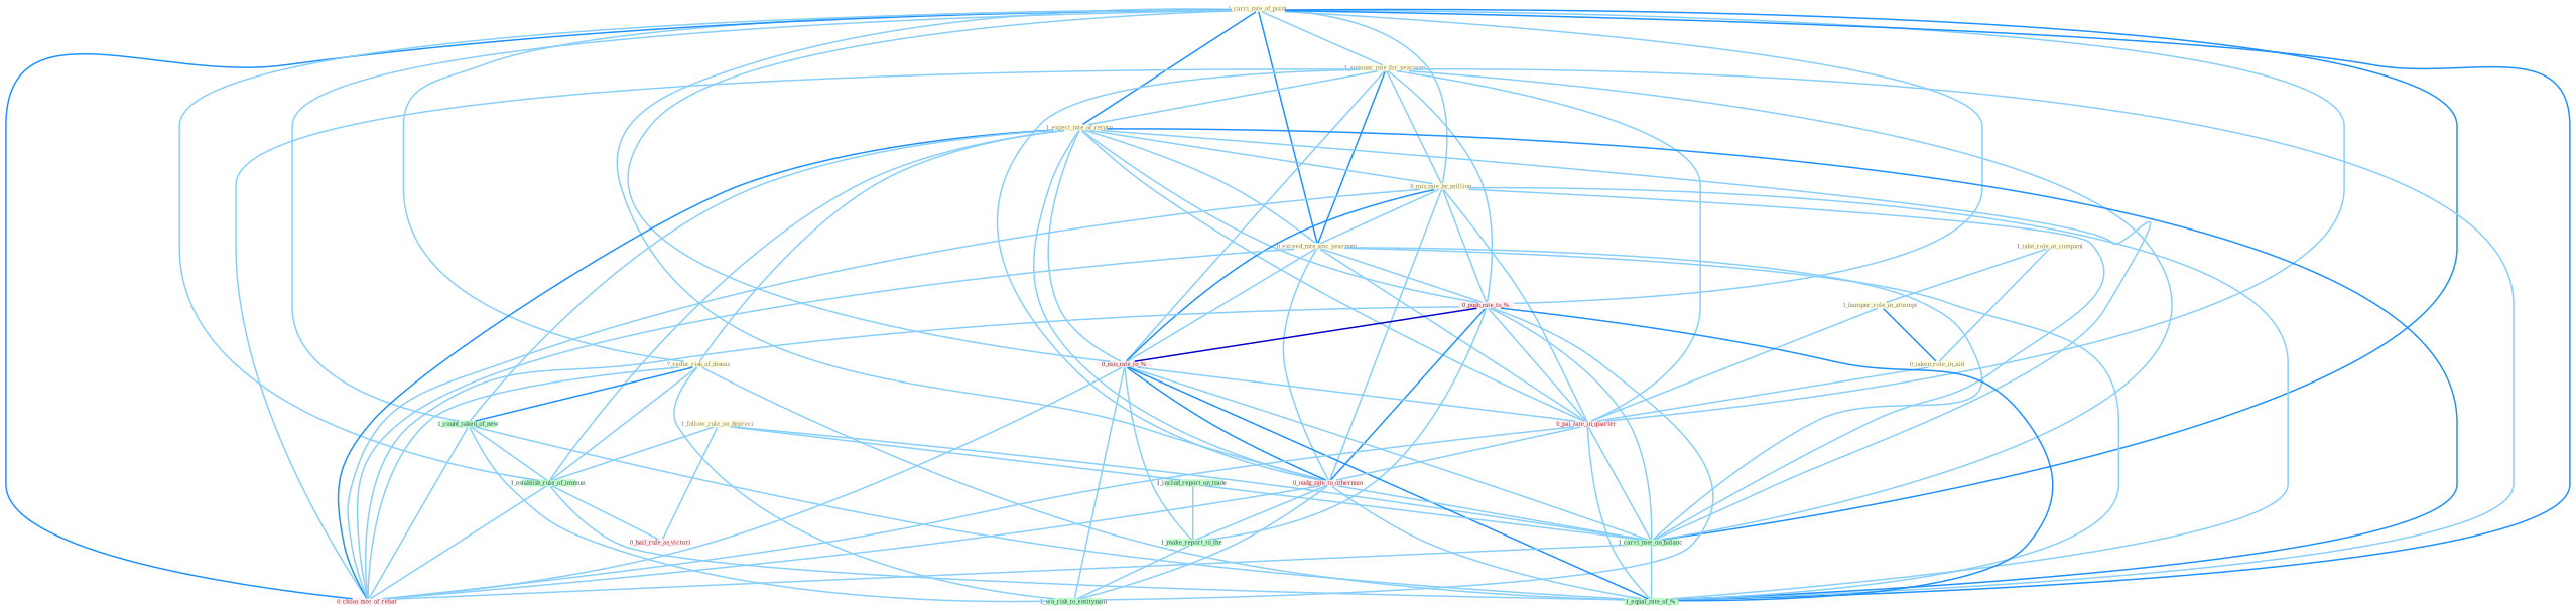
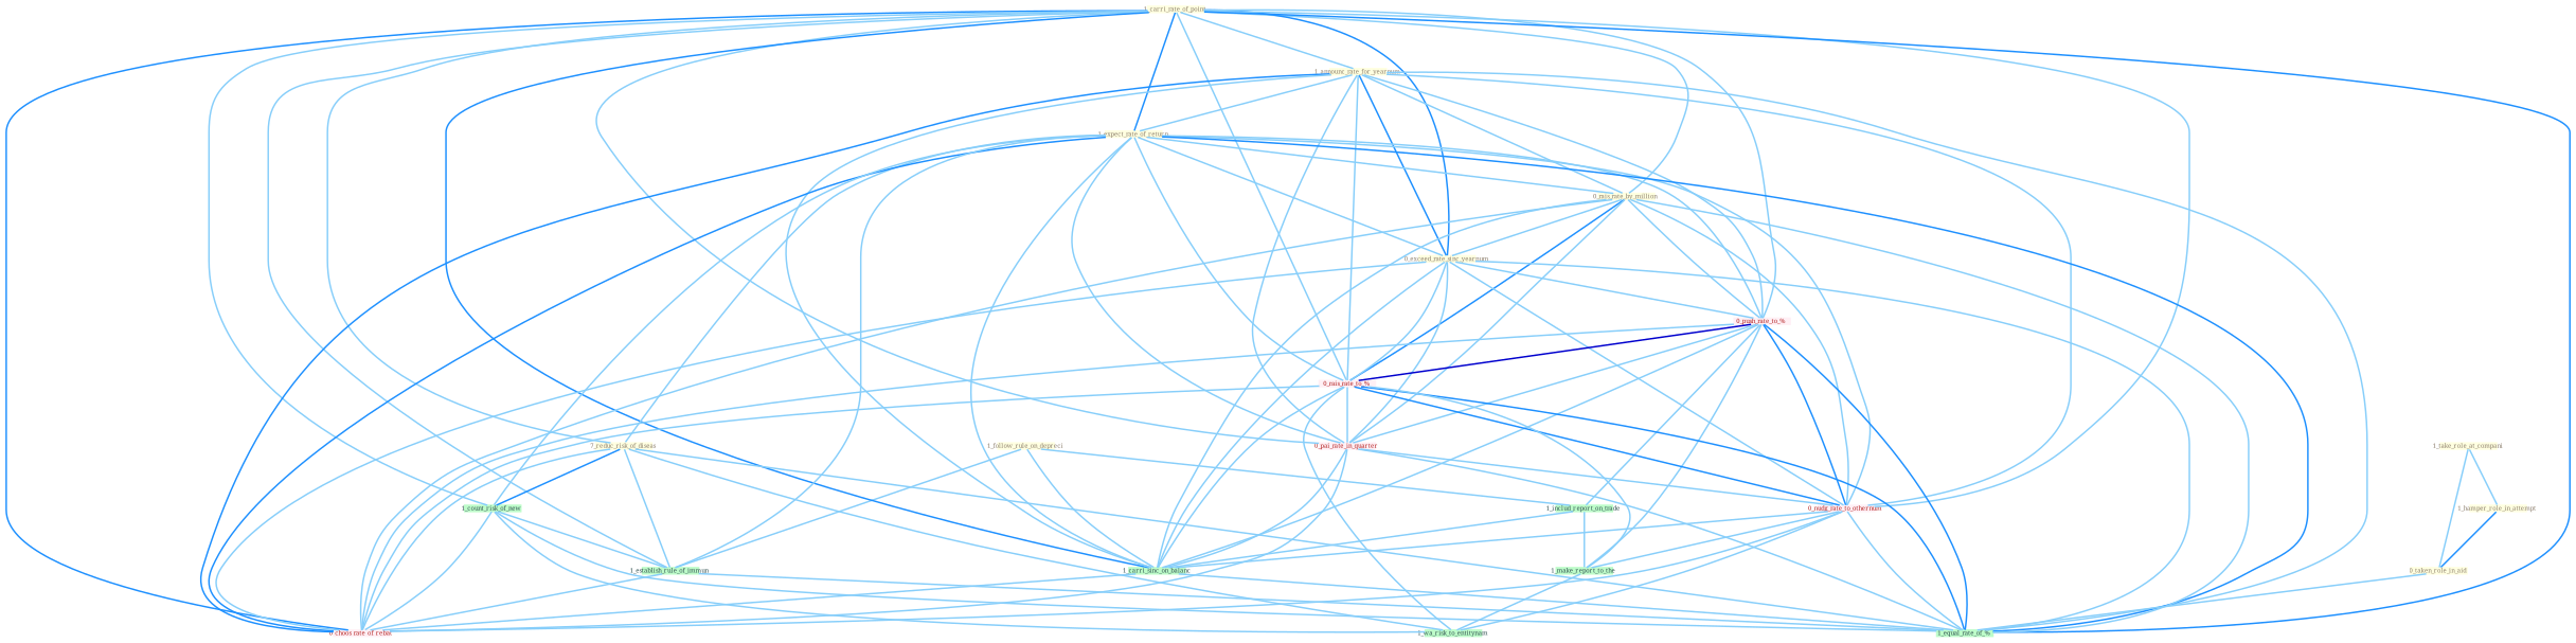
  graph {
    fontname="Noto Serif"
    node [color="#ffffe0" fixedsize=true fontcolor="#8b7d6b" fontname="Noto Serif" fontsize=4 shape=polygon style=filled]
    edge [color="#87cefa" fontname="Noto Serif" w=1]
    "1_follow_rule_on_depreci " [height=.06 width=.5]
    "1_carri_rate_of_point " [height=.06 width=.5]
    "1_announc_rate_for_yearnum " [height=.06 width=.5]
    "1_expect_rate_of_return " [height=.06 width=.5]
    "1_take_role_at_compani " [height=.06 width=.5]
    "0_rais_rate_by_million " [height=.06 width=.5]
    "0_exceed_rate_sinc_yearnum " [height=.06 width=.5]
    "1_hamper_role_in_attempt " [height=.06 width=.5]
    n9 [height=.06 label="7_reduc_risk_of_diseas" width=.5]
    "0_taken_role_in_aid " [height=.06 width=.5]
    "0_push_rate_to_% " [color="#fff0f5" fontcolor="#b22222" height=.06 width=.5]
    "0_rais_rate_to_% " [color="#fff0f5" fontcolor="#b22222" height=.06 width=.5]
    "0_pai_rate_in_quarter " [color="#fff0f5" fontcolor="#b22222" height=.06 width=.5]
    "0_nudg_rate_to_othernum " [color="#fff0f5" fontcolor="#b22222" height=.06 width=.5]
    "0_choos_rate_of_rebat " [color="#fff0f5" fontcolor="#b22222" height=.06 width=.5]
-   "0_hail_rule_as_victori " [color="#fff0f5" fontcolor="#b22222" height=.06 width=.5]
    "1_establish_rule_of_immun " [color="#BDFCC9" fontcolor="#2f4f4f" height=.06 width=.5]
    "1_includ_report_on_trade " [color="#BDFCC9" fontcolor="#2f4f4f" height=.06 width=.5]
-   "1_carri_rate_on_balanc " [color="#BDFCC9" fontcolor="#2f4f4f" height=.06 width=.5]
-   "1_count_risk_of_new " [color="#BDFCC9" fontcolor="#2f4f4f" height=.06 width=.5 label="1_count_taken_of_new"]
+   "1_carri_rate_on_balanc " [color="#BDFCC9" fontcolor="#2f4f4f" height=.06 width=.5 label="1_carri_sinc_on_balanc"]
+   "1_count_risk_of_new " [color="#BDFCC9" fontcolor="#2f4f4f" height=.06 width=.5]
    "1_equal_rate_of_% " [color="#BDFCC9" fontcolor="#2f4f4f" height=.06 width=.5]
    "1_wa_risk_to_entitynam " [color="#BDFCC9" fontcolor="#2f4f4f" height=.06 width=.5]
    "1_make_report_to_the " [color="#BDFCC9" fontcolor="#2f4f4f" height=.06 width=.5]
    subgraph sub_1 {
      "1_follow_rule_on_depreci "
      "1_carri_rate_of_point "
      "1_announc_rate_for_yearnum "
      "1_expect_rate_of_return "
      "1_take_role_at_compani "
      "0_rais_rate_by_million "
      "0_exceed_rate_sinc_yearnum "
      "1_hamper_role_in_attempt "
      n9
      "0_taken_role_in_aid "
    }
    subgraph sub_2 {
      "0_push_rate_to_% "
      "0_rais_rate_to_% "
      "0_pai_rate_in_quarter "
      "0_nudg_rate_to_othernum "
      "0_choos_rate_of_rebat "
-     "0_hail_rule_as_victori "
    }
-   "1_follow_rule_on_depreci " -- "0_hail_rule_as_victori "
    "1_follow_rule_on_depreci " -- "1_establish_rule_of_immun "
    "1_follow_rule_on_depreci " -- "1_includ_report_on_trade "
    "1_follow_rule_on_depreci " -- "1_carri_rate_on_balanc "
    "1_carri_rate_of_point " -- "1_announc_rate_for_yearnum "
    "1_carri_rate_of_point " -- "1_expect_rate_of_return " [color="#1e90ff" w=2]
    "1_carri_rate_of_point " -- "0_rais_rate_by_million "
    "1_carri_rate_of_point " -- "0_exceed_rate_sinc_yearnum " [color="#1e90ff"]
    "1_carri_rate_of_point " -- n9
    "1_carri_rate_of_point " -- "0_push_rate_to_% "
    "1_carri_rate_of_point " -- "0_rais_rate_to_% "
    "1_carri_rate_of_point " -- "0_pai_rate_in_quarter "
    "1_carri_rate_of_point " -- "0_nudg_rate_to_othernum "
    "1_carri_rate_of_point " -- "0_choos_rate_of_rebat " [color="#1e90ff" w=2]
    "1_carri_rate_of_point " -- "1_establish_rule_of_immun "
    "1_carri_rate_of_point " -- "1_carri_rate_on_balanc " [color="#1e90ff" w=2]
    "1_carri_rate_of_point " -- "1_count_risk_of_new "
    "1_carri_rate_of_point " -- "1_equal_rate_of_% " [color="#1e90ff" w=2]
    "1_announc_rate_for_yearnum " -- "1_expect_rate_of_return "
    "1_announc_rate_for_yearnum " -- "0_rais_rate_by_million "
    "1_announc_rate_for_yearnum " -- "0_exceed_rate_sinc_yearnum " [color="#1e90ff" w=2]
    "1_announc_rate_for_yearnum " -- "0_push_rate_to_% "
    "1_announc_rate_for_yearnum " -- "0_rais_rate_to_% "
    "1_announc_rate_for_yearnum " -- "0_pai_rate_in_quarter "
    "1_announc_rate_for_yearnum " -- "0_nudg_rate_to_othernum "
-   "1_announc_rate_for_yearnum " -- "0_choos_rate_of_rebat "
+   "1_announc_rate_for_yearnum " -- "0_choos_rate_of_rebat " [color="#1e90ff"]
    "1_announc_rate_for_yearnum " -- "1_carri_rate_on_balanc "
    "1_announc_rate_for_yearnum " -- "1_equal_rate_of_% "
    "1_expect_rate_of_return " -- "0_rais_rate_by_million "
    "1_expect_rate_of_return " -- "0_exceed_rate_sinc_yearnum "
    "1_expect_rate_of_return " -- n9
    "1_expect_rate_of_return " -- "0_push_rate_to_% "
    "1_expect_rate_of_return " -- "0_rais_rate_to_% "
    "1_expect_rate_of_return " -- "0_pai_rate_in_quarter "
    "1_expect_rate_of_return " -- "0_nudg_rate_to_othernum "
    "1_expect_rate_of_return " -- "0_choos_rate_of_rebat " [color="#1e90ff" w=2]
    "1_expect_rate_of_return " -- "1_establish_rule_of_immun "
    "1_expect_rate_of_return " -- "1_carri_rate_on_balanc "
    "1_expect_rate_of_return " -- "1_count_risk_of_new "
    "1_expect_rate_of_return " -- "1_equal_rate_of_% " [color="#1e90ff" w=2]
    "1_take_role_at_compani " -- "1_hamper_role_in_attempt "
    "1_take_role_at_compani " -- "0_taken_role_in_aid "
    "0_rais_rate_by_million " -- "0_exceed_rate_sinc_yearnum "
    "0_rais_rate_by_million " -- "0_push_rate_to_% "
    "0_rais_rate_by_million " -- "0_rais_rate_to_% " [color="#1e90ff" w=2]
    "0_rais_rate_by_million " -- "0_pai_rate_in_quarter "
    "0_rais_rate_by_million " -- "0_nudg_rate_to_othernum "
    "0_rais_rate_by_million " -- "0_choos_rate_of_rebat "
    "0_rais_rate_by_million " -- "1_carri_rate_on_balanc "
    "0_rais_rate_by_million " -- "1_equal_rate_of_% "
    "0_exceed_rate_sinc_yearnum " -- "0_push_rate_to_% "
    "0_exceed_rate_sinc_yearnum " -- "0_rais_rate_to_% "
    "0_exceed_rate_sinc_yearnum " -- "0_pai_rate_in_quarter "
    "0_exceed_rate_sinc_yearnum " -- "0_nudg_rate_to_othernum "
    "0_exceed_rate_sinc_yearnum " -- "0_choos_rate_of_rebat "
    "0_exceed_rate_sinc_yearnum " -- "1_carri_rate_on_balanc "
    "0_exceed_rate_sinc_yearnum " -- "1_equal_rate_of_% "
    "1_hamper_role_in_attempt " -- "0_taken_role_in_aid " [color="#1e90ff" w=2]
-   "1_hamper_role_in_attempt " -- "0_pai_rate_in_quarter "
    n9 -- "0_choos_rate_of_rebat "
    n9 -- "1_establish_rule_of_immun "
    n9 -- "1_count_risk_of_new " [color="#1e90ff" w=2]
    n9 -- "1_equal_rate_of_% "
    n9 -- "1_wa_risk_to_entitynam "
-   "0_taken_role_in_aid " -- "0_pai_rate_in_quarter "
+   "0_taken_role_in_aid " -- "1_equal_rate_of_% "
    "0_push_rate_to_% " -- "0_rais_rate_to_% " [color="#0000cd" w=3]
    "0_push_rate_to_% " -- "0_pai_rate_in_quarter "
    "0_push_rate_to_% " -- "0_nudg_rate_to_othernum " [color="#1e90ff" w=2]
    "0_push_rate_to_% " -- "0_choos_rate_of_rebat "
    "0_push_rate_to_% " -- "1_carri_rate_on_balanc "
    "0_push_rate_to_% " -- "1_equal_rate_of_% " [color="#1e90ff" w=2]
-   "0_push_rate_to_% " -- "1_wa_risk_to_entitynam "
+   "0_push_rate_to_% " -- "1_includ_report_on_trade "
    "0_push_rate_to_% " -- "1_make_report_to_the "
    "0_rais_rate_to_% " -- "0_pai_rate_in_quarter "
    "0_rais_rate_to_% " -- "0_nudg_rate_to_othernum " [color="#1e90ff" w=2]
    "0_rais_rate_to_% " -- "0_choos_rate_of_rebat "
    "0_rais_rate_to_% " -- "1_carri_rate_on_balanc "
    "0_rais_rate_to_% " -- "1_equal_rate_of_% " [color="#1e90ff" w=2]
    "0_rais_rate_to_% " -- "1_wa_risk_to_entitynam "
    "0_rais_rate_to_% " -- "1_make_report_to_the "
    "0_pai_rate_in_quarter " -- "0_nudg_rate_to_othernum "
    "0_pai_rate_in_quarter " -- "0_choos_rate_of_rebat "
    "0_pai_rate_in_quarter " -- "1_carri_rate_on_balanc "
    "0_pai_rate_in_quarter " -- "1_equal_rate_of_% "
    "0_nudg_rate_to_othernum " -- "0_choos_rate_of_rebat "
    "0_nudg_rate_to_othernum " -- "1_carri_rate_on_balanc "
    "0_nudg_rate_to_othernum " -- "1_equal_rate_of_% "
    "0_nudg_rate_to_othernum " -- "1_wa_risk_to_entitynam "
    "0_nudg_rate_to_othernum " -- "1_make_report_to_the "
    "1_establish_rule_of_immun " -- "0_choos_rate_of_rebat "
-   "1_establish_rule_of_immun " -- "0_hail_rule_as_victori "
    "1_establish_rule_of_immun " -- "1_equal_rate_of_% "
    "1_includ_report_on_trade " -- "1_carri_rate_on_balanc "
    "1_includ_report_on_trade " -- "1_make_report_to_the "
    "1_carri_rate_on_balanc " -- "0_choos_rate_of_rebat "
    "1_carri_rate_on_balanc " -- "1_equal_rate_of_% "
    "1_count_risk_of_new " -- "0_choos_rate_of_rebat "
    "1_count_risk_of_new " -- "1_establish_rule_of_immun "
    "1_count_risk_of_new " -- "1_equal_rate_of_% "
    "1_count_risk_of_new " -- "1_wa_risk_to_entitynam "
    "1_make_report_to_the " -- "1_wa_risk_to_entitynam "
  }
